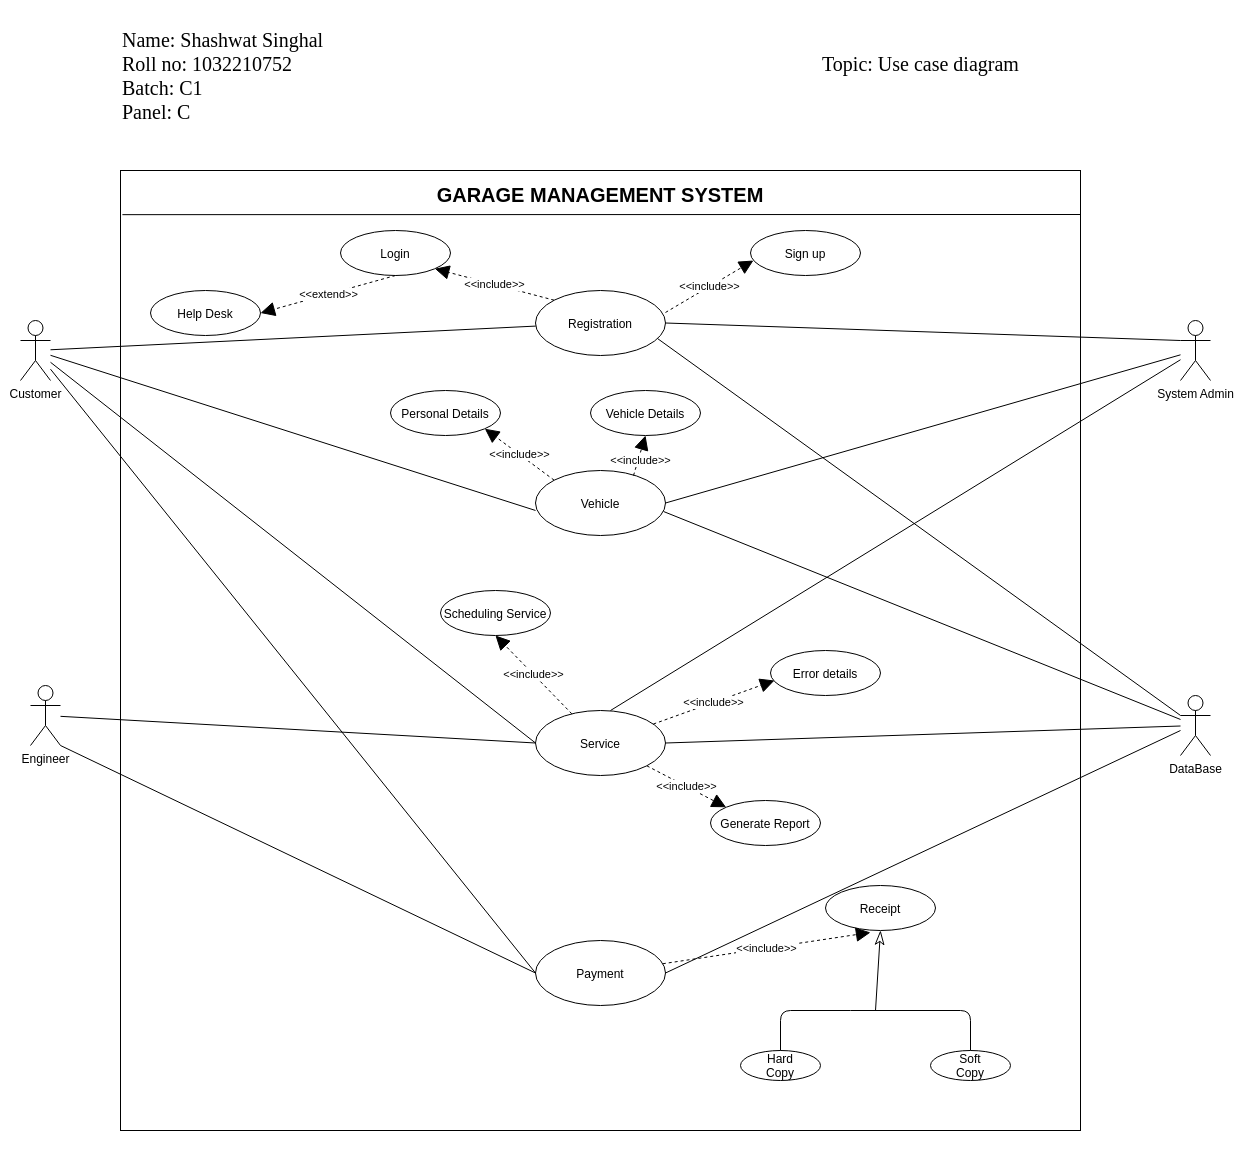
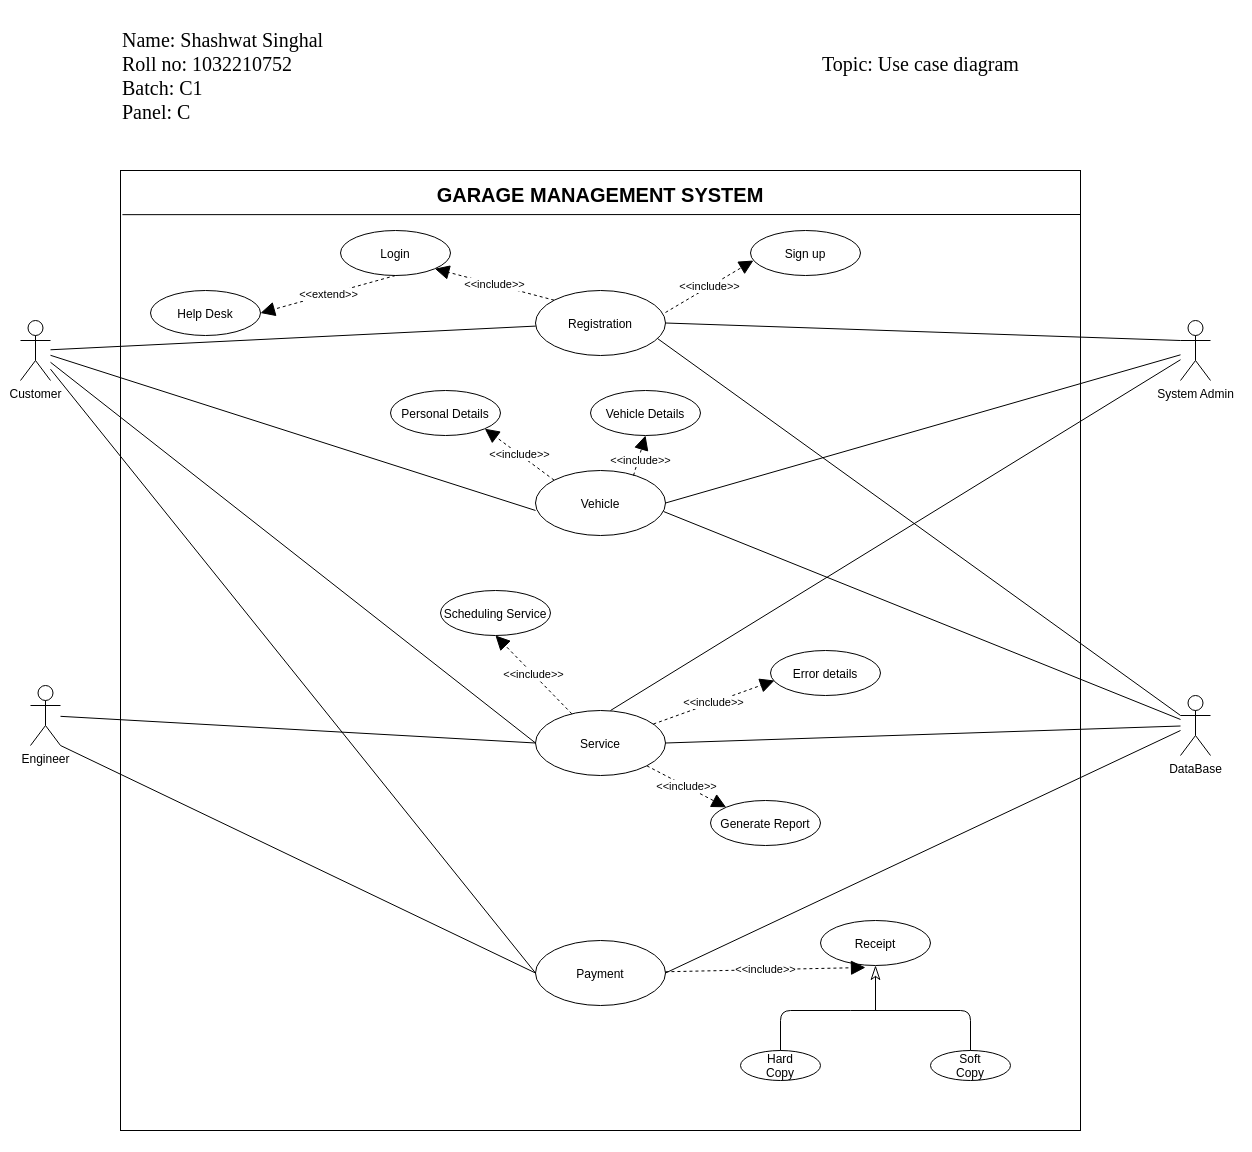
  <mxCell id="0" />
  <mxCell id="1" parent="0" />
  <mxCell id="2" value="" style="whiteSpace=wrap;html=1;aspect=fixed;" parent="1" vertex="1"><mxGeometry x="120" y="170" width="960" height="960" as="geometry" /></mxCell>
  <mxCell id="3" value="Customer" style="shape=umlActor;verticalLabelPosition=bottom;verticalAlign=top;html=1;outlineConnect=0;" parent="1" vertex="1"><mxGeometry x="20" y="320" width="30" height="60" as="geometry" /></mxCell>
  <mxCell id="4" value="Engineer" style="shape=umlActor;verticalLabelPosition=bottom;verticalAlign=top;html=1;outlineConnect=0;" parent="1" vertex="1"><mxGeometry x="30" y="685" width="30" height="60" as="geometry" /></mxCell>
  <mxCell id="5" value="System Admin" style="shape=umlActor;verticalLabelPosition=bottom;verticalAlign=top;html=1;outlineConnect=0;" parent="1" vertex="1"><mxGeometry x="1180" y="320" width="30" height="60" as="geometry" /></mxCell>
  <mxCell id="6" value="DataBase" style="shape=umlActor;verticalLabelPosition=bottom;verticalAlign=top;html=1;outlineConnect=0;" parent="1" vertex="1"><mxGeometry x="1180" y="695" width="30" height="60" as="geometry" /></mxCell>
  <mxCell id="7" value="Registration" style="ellipse;" parent="1" vertex="1"><mxGeometry x="535" y="290" width="130" height="65" as="geometry" /></mxCell>
  <mxCell id="8" value="Vehicle" style="ellipse;" parent="1" vertex="1"><mxGeometry x="535" y="470" width="130" height="65" as="geometry" /></mxCell>
  <mxCell id="9" value="Service" style="ellipse;" parent="1" vertex="1"><mxGeometry x="535" y="710" width="130" height="65" as="geometry" /></mxCell>
  <mxCell id="10" value="Payment" style="ellipse;" parent="1" vertex="1"><mxGeometry x="535" y="940" width="130" height="65" as="geometry" /></mxCell>
  <mxCell id="11" value="" style="endArrow=none;html=1;" parent="1" source="3" target="7" edge="1"><mxGeometry width="50" height="50" relative="1" as="geometry"><mxPoint x="540" y="610" as="sourcePoint" /><mxPoint x="590" y="560" as="targetPoint" /></mxGeometry></mxCell>
  <mxCell id="12" value="" style="endArrow=none;html=1;entryX=0;entryY=0.615;entryDx=0;entryDy=0;entryPerimeter=0;" parent="1" source="3" target="8" edge="1"><mxGeometry width="50" height="50" relative="1" as="geometry"><mxPoint x="540" y="610" as="sourcePoint" /><mxPoint x="590" y="560" as="targetPoint" /></mxGeometry></mxCell>
  <mxCell id="13" value="" style="endArrow=none;html=1;entryX=0;entryY=0.5;entryDx=0;entryDy=0;" parent="1" source="3" target="9" edge="1"><mxGeometry width="50" height="50" relative="1" as="geometry"><mxPoint x="60" y="365.16" as="sourcePoint" /><mxPoint x="510" y="519.975" as="targetPoint" /></mxGeometry></mxCell>
  <mxCell id="14" value="" style="endArrow=none;html=1;entryX=0;entryY=0.5;entryDx=0;entryDy=0;" parent="1" source="3" target="10" edge="1"><mxGeometry width="50" height="50" relative="1" as="geometry"><mxPoint x="70" y="375.16" as="sourcePoint" /><mxPoint x="520" y="529.975" as="targetPoint" /></mxGeometry></mxCell>
  <mxCell id="15" value="" style="endArrow=none;html=1;entryX=0;entryY=0.5;entryDx=0;entryDy=0;" parent="1" source="4" target="9" edge="1"><mxGeometry width="50" height="50" relative="1" as="geometry"><mxPoint x="540" y="710" as="sourcePoint" /><mxPoint x="590" y="660" as="targetPoint" /></mxGeometry></mxCell>
  <mxCell id="16" value="" style="endArrow=none;html=1;entryX=0;entryY=0.5;entryDx=0;entryDy=0;exitX=1;exitY=1;exitDx=0;exitDy=0;exitPerimeter=0;" parent="1" source="4" target="10" edge="1"><mxGeometry width="50" height="50" relative="1" as="geometry"><mxPoint x="60" y="691.731" as="sourcePoint" /><mxPoint x="500" y="742.5" as="targetPoint" /></mxGeometry></mxCell>
  <mxCell id="17" value="" style="endArrow=none;html=1;entryX=1;entryY=0.5;entryDx=0;entryDy=0;" parent="1" target="7" edge="1"><mxGeometry width="50" height="50" relative="1" as="geometry"><mxPoint x="1180" y="340" as="sourcePoint" /><mxPoint x="590" y="660" as="targetPoint" /></mxGeometry></mxCell>
  <mxCell id="18" value="" style="endArrow=none;html=1;entryX=1;entryY=0.5;entryDx=0;entryDy=0;" parent="1" source="5" target="8" edge="1"><mxGeometry width="50" height="50" relative="1" as="geometry"><mxPoint x="1210" y="440" as="sourcePoint" /><mxPoint x="640" y="332.5" as="targetPoint" /></mxGeometry></mxCell>
  <mxCell id="19" value="" style="endArrow=none;html=1;entryX=0.938;entryY=0.738;entryDx=0;entryDy=0;exitX=0;exitY=0.333;exitDx=0;exitDy=0;exitPerimeter=0;entryPerimeter=0;" parent="1" source="6" target="7" edge="1"><mxGeometry width="50" height="50" relative="1" as="geometry"><mxPoint x="1220" y="450" as="sourcePoint" /><mxPoint x="650" y="342.5" as="targetPoint" /></mxGeometry></mxCell>
  <mxCell id="20" value="" style="endArrow=none;html=1;entryX=0.985;entryY=0.631;entryDx=0;entryDy=0;entryPerimeter=0;" parent="1" source="6" target="8" edge="1"><mxGeometry width="50" height="50" relative="1" as="geometry"><mxPoint x="1190" y="700" as="sourcePoint" /><mxPoint x="631.94" y="347.97" as="targetPoint" /></mxGeometry></mxCell>
  <mxCell id="21" value="" style="endArrow=none;html=1;entryX=1;entryY=0.5;entryDx=0;entryDy=0;" parent="1" source="6" target="9" edge="1"><mxGeometry width="50" height="50" relative="1" as="geometry"><mxPoint x="1200" y="710" as="sourcePoint" /><mxPoint x="641.94" y="357.97" as="targetPoint" /></mxGeometry></mxCell>
  <mxCell id="22" value="" style="endArrow=none;html=1;entryX=1;entryY=0.5;entryDx=0;entryDy=0;" parent="1" target="10" edge="1"><mxGeometry width="50" height="50" relative="1" as="geometry"><mxPoint x="1180" y="730" as="sourcePoint" /><mxPoint x="651.94" y="367.97" as="targetPoint" /></mxGeometry></mxCell>
  <mxCell id="23" value="Sign up" style="ellipse;" parent="1" vertex="1"><mxGeometry x="750" y="230" width="110" height="45" as="geometry" /></mxCell>
  <mxCell id="24" value="Login" style="ellipse;" parent="1" vertex="1"><mxGeometry x="340" y="230" width="110" height="45" as="geometry" /></mxCell>
  <mxCell id="25" value="&amp;lt;&amp;lt;include&amp;gt;&amp;gt;" style="endArrow=block;endSize=12;dashed=1;html=1;exitX=1;exitY=0.338;exitDx=0;exitDy=0;exitPerimeter=0;entryX=0.027;entryY=0.667;entryDx=0;entryDy=0;entryPerimeter=0;endFill=1;" parent="1" source="7" target="23" edge="1"><mxGeometry width="160" relative="1" as="geometry"><mxPoint x="480" y="580" as="sourcePoint" /><mxPoint x="640" y="580" as="targetPoint" /></mxGeometry></mxCell>
  <mxCell id="26" value="&amp;lt;&amp;lt;include&amp;gt;&amp;gt;" style="endArrow=block;endSize=12;dashed=1;html=1;exitX=0;exitY=0;exitDx=0;exitDy=0;entryX=1;entryY=1;entryDx=0;entryDy=0;endFill=1;" parent="1" source="7" target="24" edge="1"><mxGeometry width="160" relative="1" as="geometry"><mxPoint x="640" y="321.97" as="sourcePoint" /><mxPoint x="672.97" y="285.015" as="targetPoint" /></mxGeometry></mxCell>
  <mxCell id="27" value="Vehicle Details" style="ellipse;" parent="1" vertex="1"><mxGeometry x="590" y="390" width="110" height="45" as="geometry" /></mxCell>
  <mxCell id="28" value="Personal Details" style="ellipse;" parent="1" vertex="1"><mxGeometry x="390" y="390" width="110" height="45" as="geometry" /></mxCell>
  <mxCell id="29" value="&amp;lt;&amp;lt;include&amp;gt;&amp;gt;" style="endArrow=block;endSize=12;dashed=1;html=1;exitX=0;exitY=0;exitDx=0;exitDy=0;entryX=1;entryY=1;entryDx=0;entryDy=0;endFill=1;" parent="1" source="8" target="28" edge="1"><mxGeometry width="160" relative="1" as="geometry"><mxPoint x="528.683" y="309.698" as="sourcePoint" /><mxPoint x="414.325" y="278.23" as="targetPoint" /></mxGeometry></mxCell>
  <mxCell id="30" value="&amp;lt;&amp;lt;include&amp;gt;&amp;gt;" style="endArrow=block;endSize=12;dashed=1;html=1;exitX=0.754;exitY=0.077;exitDx=0;exitDy=0;entryX=0.5;entryY=1;entryDx=0;entryDy=0;exitPerimeter=0;endFill=1;" parent="1" source="8" target="27" edge="1"><mxGeometry x="-0.216" y="-2" width="160" relative="1" as="geometry"><mxPoint x="528.683" y="489.698" as="sourcePoint" /><mxPoint x="494.325" y="438.23" as="targetPoint" /><mxPoint as="offset" /></mxGeometry></mxCell>
  <mxCell id="31" value="Generate Report" style="ellipse;" parent="1" vertex="1"><mxGeometry x="710" y="800" width="110" height="45" as="geometry" /></mxCell>
  <mxCell id="32" value="Scheduling Service" style="ellipse;" parent="1" vertex="1"><mxGeometry x="440" y="590" width="110" height="45" as="geometry" /></mxCell>
  <mxCell id="33" value="&amp;lt;&amp;lt;include&amp;gt;&amp;gt;" style="endArrow=block;endSize=12;dashed=1;html=1;entryX=0.5;entryY=1;entryDx=0;entryDy=0;endFill=1;" parent="1" source="9" target="32" edge="1"><mxGeometry width="160" relative="1" as="geometry"><mxPoint x="528.683" y="489.698" as="sourcePoint" /><mxPoint x="494.325" y="438.23" as="targetPoint" /></mxGeometry></mxCell>
  <mxCell id="34" value="&amp;lt;&amp;lt;include&amp;gt;&amp;gt;" style="endArrow=block;endSize=12;dashed=1;html=1;exitX=1;exitY=1;exitDx=0;exitDy=0;entryX=0;entryY=0;entryDx=0;entryDy=0;endFill=1;" parent="1" source="9" target="31" edge="1"><mxGeometry width="160" relative="1" as="geometry"><mxPoint x="538.683" y="499.698" as="sourcePoint" /><mxPoint x="504.325" y="448.23" as="targetPoint" /><Array as="points" /></mxGeometry></mxCell>
  <mxCell id="35" value="Error details" style="ellipse;" parent="1" vertex="1"><mxGeometry x="770" y="650" width="110" height="45" as="geometry" /></mxCell>
  <mxCell id="36" value="&amp;lt;&amp;lt;include&amp;gt;&amp;gt;" style="endArrow=block;endSize=12;dashed=1;html=1;endFill=1;entryX=0.036;entryY=0.667;entryDx=0;entryDy=0;entryPerimeter=0;" parent="1" source="9" target="35" edge="1"><mxGeometry width="160" relative="1" as="geometry"><mxPoint x="611" y="720" as="sourcePoint" /><mxPoint x="670.03" y="660" as="targetPoint" /></mxGeometry></mxCell>
- <mxCell id="37" value="Receipt" style="ellipse;" parent="1" vertex="1"><mxGeometry x="825" y="885" width="110" height="45" as="geometry" /></mxCell>
+ <mxCell id="37" value="Receipt" style="ellipse;" parent="1" vertex="1"><mxGeometry x="820" y="920" width="110" height="45" as="geometry" /></mxCell>
  <mxCell id="38" value="&amp;lt;&amp;lt;include&amp;gt;&amp;gt;" style="endArrow=block;endSize=12;dashed=1;html=1;entryX=0.409;entryY=1.044;entryDx=0;entryDy=0;entryPerimeter=0;endFill=1;" parent="1" source="10" target="37" edge="1"><mxGeometry width="160" relative="1" as="geometry"><mxPoint x="621.317" y="729.698" as="sourcePoint" /><mxPoint x="640.03" y="655" as="targetPoint" /></mxGeometry></mxCell>
  <mxCell id="39" value="" style="endArrow=classicThin;endFill=0;endSize=12;html=1;entryX=0.5;entryY=1;entryDx=0;entryDy=0;" parent="1" target="37" edge="1"><mxGeometry width="160" relative="1" as="geometry"><mxPoint x="875" y="1010" as="sourcePoint" /><mxPoint x="540" y="970" as="targetPoint" /></mxGeometry></mxCell>
  <mxCell id="40" value="Soft&#10;Copy" style="ellipse;" parent="1" vertex="1"><mxGeometry x="930" y="1050" width="80" height="30" as="geometry" /></mxCell>
  <mxCell id="41" value="Hard&#10;Copy" style="ellipse;" parent="1" vertex="1"><mxGeometry x="740" y="1050" width="80" height="30" as="geometry" /></mxCell>
  <mxCell id="42" value="" style="endArrow=none;html=1;entryX=0.5;entryY=0;entryDx=0;entryDy=0;" parent="1" target="41" edge="1"><mxGeometry width="50" height="50" relative="1" as="geometry"><mxPoint x="850" y="1010" as="sourcePoint" /><mxPoint x="490" y="982.5" as="targetPoint" /><Array as="points"><mxPoint x="780" y="1010" /></Array></mxGeometry></mxCell>
  <mxCell id="43" value="" style="endArrow=none;html=1;exitX=0.5;exitY=0;exitDx=0;exitDy=0;" parent="1" source="40" edge="1"><mxGeometry width="50" height="50" relative="1" as="geometry"><mxPoint x="790" y="1060" as="sourcePoint" /><mxPoint x="850" y="1010" as="targetPoint" /><Array as="points"><mxPoint x="970" y="1010" /></Array></mxGeometry></mxCell>
  <mxCell id="44" value="" style="endArrow=none;html=1;entryX=0.5;entryY=0;entryDx=0;entryDy=0;" parent="1" source="5" edge="1"><mxGeometry width="50" height="50" relative="1" as="geometry"><mxPoint x="1200" y="420" as="sourcePoint" /><mxPoint x="610" y="710" as="targetPoint" /><Array as="points" /></mxGeometry></mxCell>
  <mxCell id="45" value="" style="endArrow=none;html=1;exitX=0.002;exitY=0.046;exitDx=0;exitDy=0;exitPerimeter=0;" parent="1" source="2" edge="1"><mxGeometry width="50" height="50" relative="1" as="geometry"><mxPoint x="60" y="372.61" as="sourcePoint" /><mxPoint x="1080" y="214" as="targetPoint" /></mxGeometry></mxCell>
  <mxCell id="46" value="GARAGE MANAGEMENT SYSTEM" style="text;align=center;fontStyle=1;verticalAlign=middle;spacingLeft=3;spacingRight=3;strokeColor=none;rotatable=0;points=[[0,0.5],[1,0.5]];portConstraint=eastwest;fontSize=20;" parent="1" vertex="1"><mxGeometry x="120" y="180" width="960" height="26" as="geometry" /></mxCell>
  <mxCell id="47" value="" style="group" parent="1" vertex="1" connectable="0"><mxGeometry x="120" y="20" width="1110" height="110" as="geometry" /></mxCell>
  <mxCell id="48" value="&lt;font style=&quot;font-size: 20px;&quot;&gt;&lt;font face=&quot;Times New Roman&quot;&gt;Name: Shashwat Singhal&lt;br&gt;Roll no: 1032210752&lt;br&gt;Batch: C1&lt;br&gt;Panel: C&lt;/font&gt;&lt;br&gt;&lt;/font&gt;" style="text;html=1;strokeColor=none;fillColor=none;align=left;verticalAlign=middle;whiteSpace=wrap;rounded=0;sketch=0;" parent="47" vertex="1"><mxGeometry width="410" height="110" as="geometry" /></mxCell>
  <mxCell id="49" value="&lt;font style=&quot;font-size: 20px;&quot;&gt;&lt;font face=&quot;Times New Roman&quot;&gt;Topic: Use case diagram&lt;br&gt;&lt;/font&gt;&lt;br&gt;&lt;/font&gt;" style="text;html=1;strokeColor=none;fillColor=none;align=left;verticalAlign=middle;whiteSpace=wrap;rounded=0;sketch=0;" parent="47" vertex="1"><mxGeometry x="700" width="410" height="110" as="geometry" /></mxCell>
  <mxCell id="50" value="Help Desk" style="ellipse;" vertex="1" parent="1"><mxGeometry x="150" y="290" width="110" height="45" as="geometry" /></mxCell>
  <mxCell id="51" value="&amp;lt;&amp;lt;extend&amp;gt;&amp;gt;" style="endArrow=block;endSize=12;dashed=1;html=1;exitX=0.5;exitY=1;exitDx=0;exitDy=0;entryX=1;entryY=0.5;entryDx=0;entryDy=0;endFill=1;" edge="1" parent="1" source="24" target="50"><mxGeometry width="160" relative="1" as="geometry"><mxPoint x="409.353" y="319.998" as="sourcePoint" /><mxPoint x="289.995" y="288.53" as="targetPoint" /></mxGeometry></mxCell>
